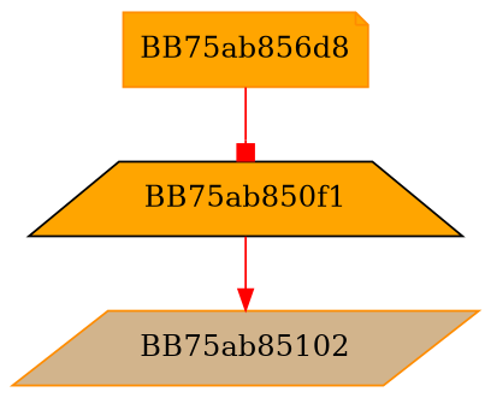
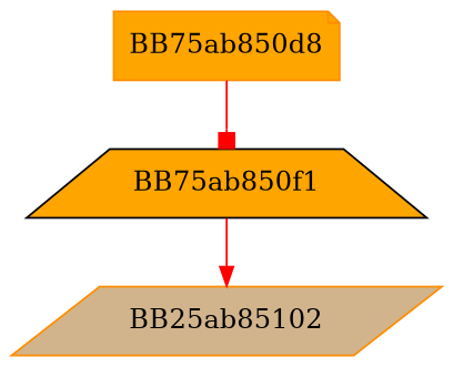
  digraph {
    splines=ortho
    node [color=darkorange fillcolor=orange style=filled]
    edge [color=red]
-   BB75ab850d8 [shape=note label=BB75ab856d8]
+   BB75ab850d8 [shape=note]
    BB75ab850f1 [color=black shape=trapezium]
-   BB75ab85102 [fillcolor=tan shape=parallelogram]
+   BB75ab85102 [fillcolor=tan shape=parallelogram label=BB25ab85102]
    BB75ab850d8 -> BB75ab850f1 [arrowhead=box]
    BB75ab850f1 -> BB75ab85102 [arrowhead=normal]
  }
